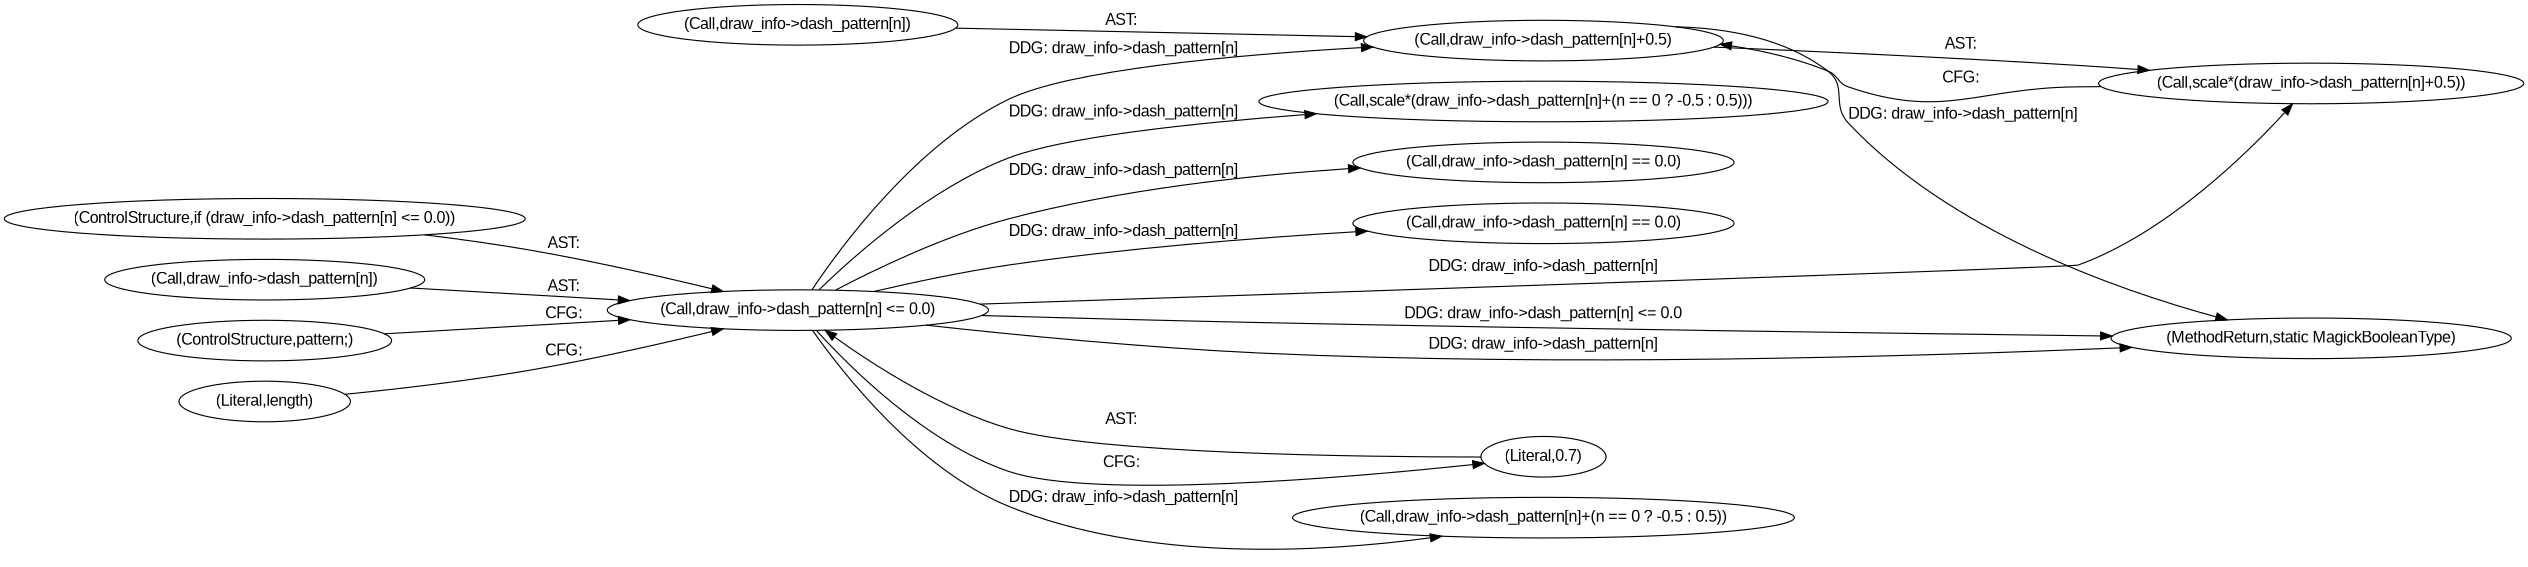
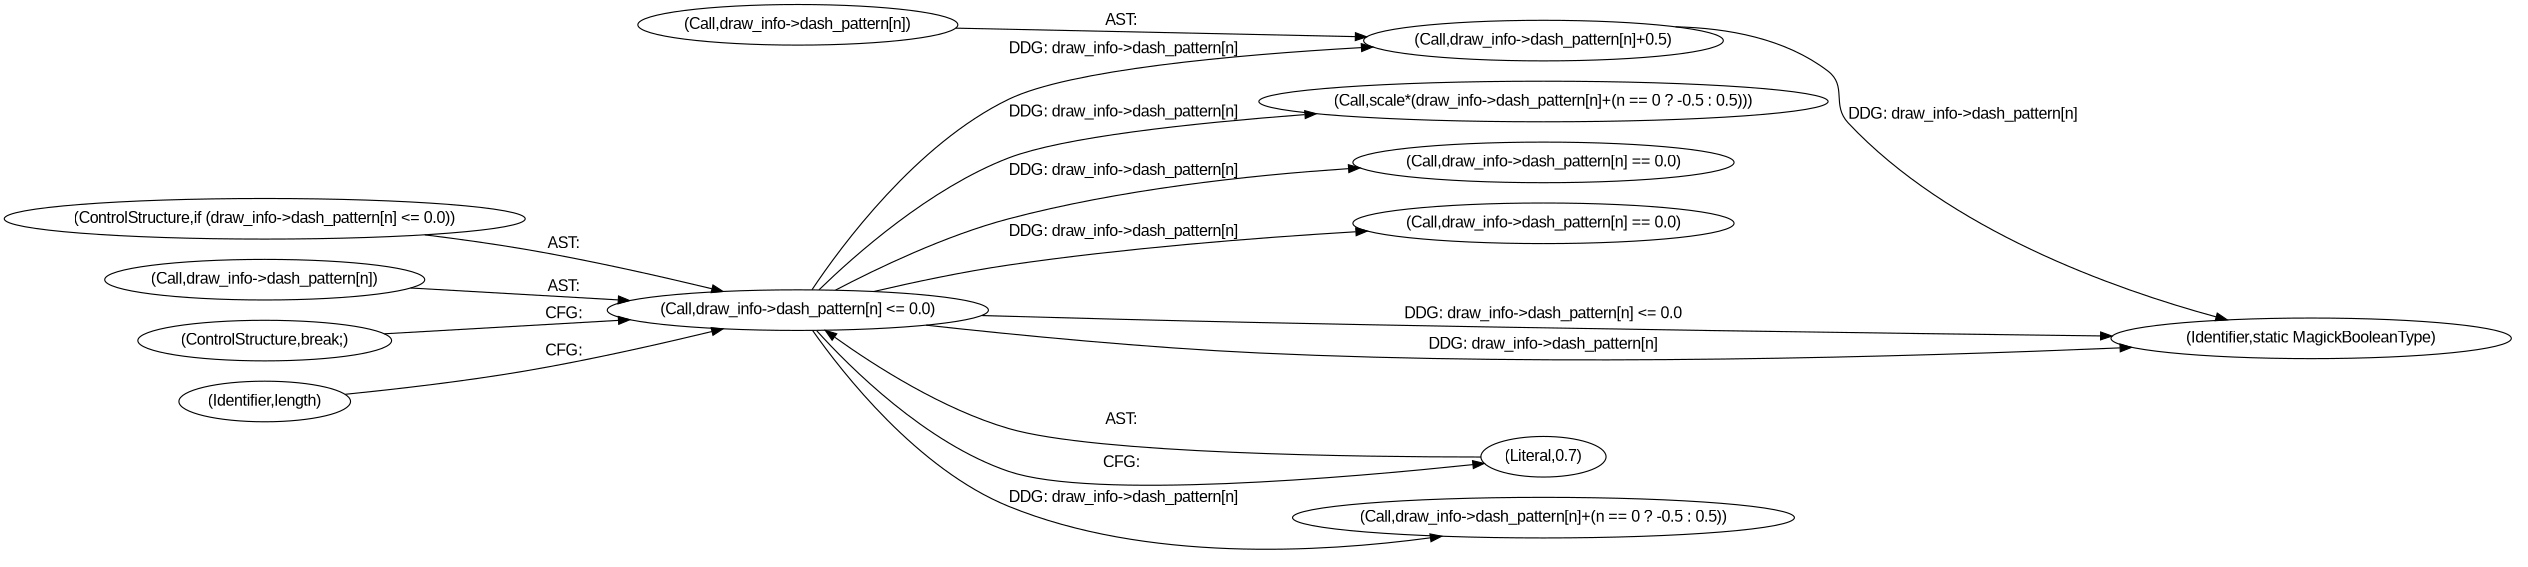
  digraph {
    fontname="Liberation Sans"
    rankdir=LR
    node [fontname="Liberation Sans"]
    edge [fontname="Liberation Sans"]
    n1 [label="(Call,draw_info->dash_pattern[n]+0.5)"]
-   n2 [label="(MethodReturn,static MagickBooleanType)"]
-   n3 [label="(Call,scale*(draw_info->dash_pattern[n]+0.5))"]
+   n2 [label="(Identifier,static MagickBooleanType)"]
    n4 [label="(Call,draw_info->dash_pattern[n] <= 0.0)"]
    n5 [label="(Literal,0.7)"]
    n6 [label="(Call,draw_info->dash_pattern[n]+(n == 0 ? -0.5 : 0.5))"]
    n7 [label="(Call,scale*(draw_info->dash_pattern[n]+(n == 0 ? -0.5 : 0.5)))"]
    n8 [label="(Call,draw_info->dash_pattern[n] == 0.0)"]
    n9 [label="(Call,draw_info->dash_pattern[n] == 0.0)"]
    n10 [label="(ControlStructure,if (draw_info->dash_pattern[n] <= 0.0))"]
    n11 [label="(Call,draw_info->dash_pattern[n])"]
    n12 [label="(Call,draw_info->dash_pattern[n])"]
-   n13 [label="(ControlStructure,pattern;)"]
-   n14 [label="(Literal,length)"]
+   n13 [label="(ControlStructure,break;)"]
+   n14 [label="(Identifier,length)"]
    n1 -> n2 [label="DDG: draw_info->dash_pattern[n]"]
-   n1 -> n3 [label="AST: "]
-   n3 -> n1 [label="CFG: "]
    n4 -> n1 [label="DDG: draw_info->dash_pattern[n]"]
    n4 -> n2 [label="DDG: draw_info->dash_pattern[n] <= 0.0"]
    n4 -> n2 [label="DDG: draw_info->dash_pattern[n]"]
-   n4 -> n3 [label="DDG: draw_info->dash_pattern[n]"]
    n4 -> n5 [label="CFG: "]
    n4 -> n6 [label="DDG: draw_info->dash_pattern[n]"]
    n4 -> n7 [label="DDG: draw_info->dash_pattern[n]"]
    n4 -> n8 [label="DDG: draw_info->dash_pattern[n]"]
    n4 -> n9 [label="DDG: draw_info->dash_pattern[n]"]
    n5 -> n4 [label="AST: "]
    n10 -> n4 [label="AST: "]
    n11 -> n4 [label="AST: "]
    n12 -> n1 [label="AST: "]
    n13 -> n4 [label="CFG: "]
    n14 -> n4 [label="CFG: "]
  }
